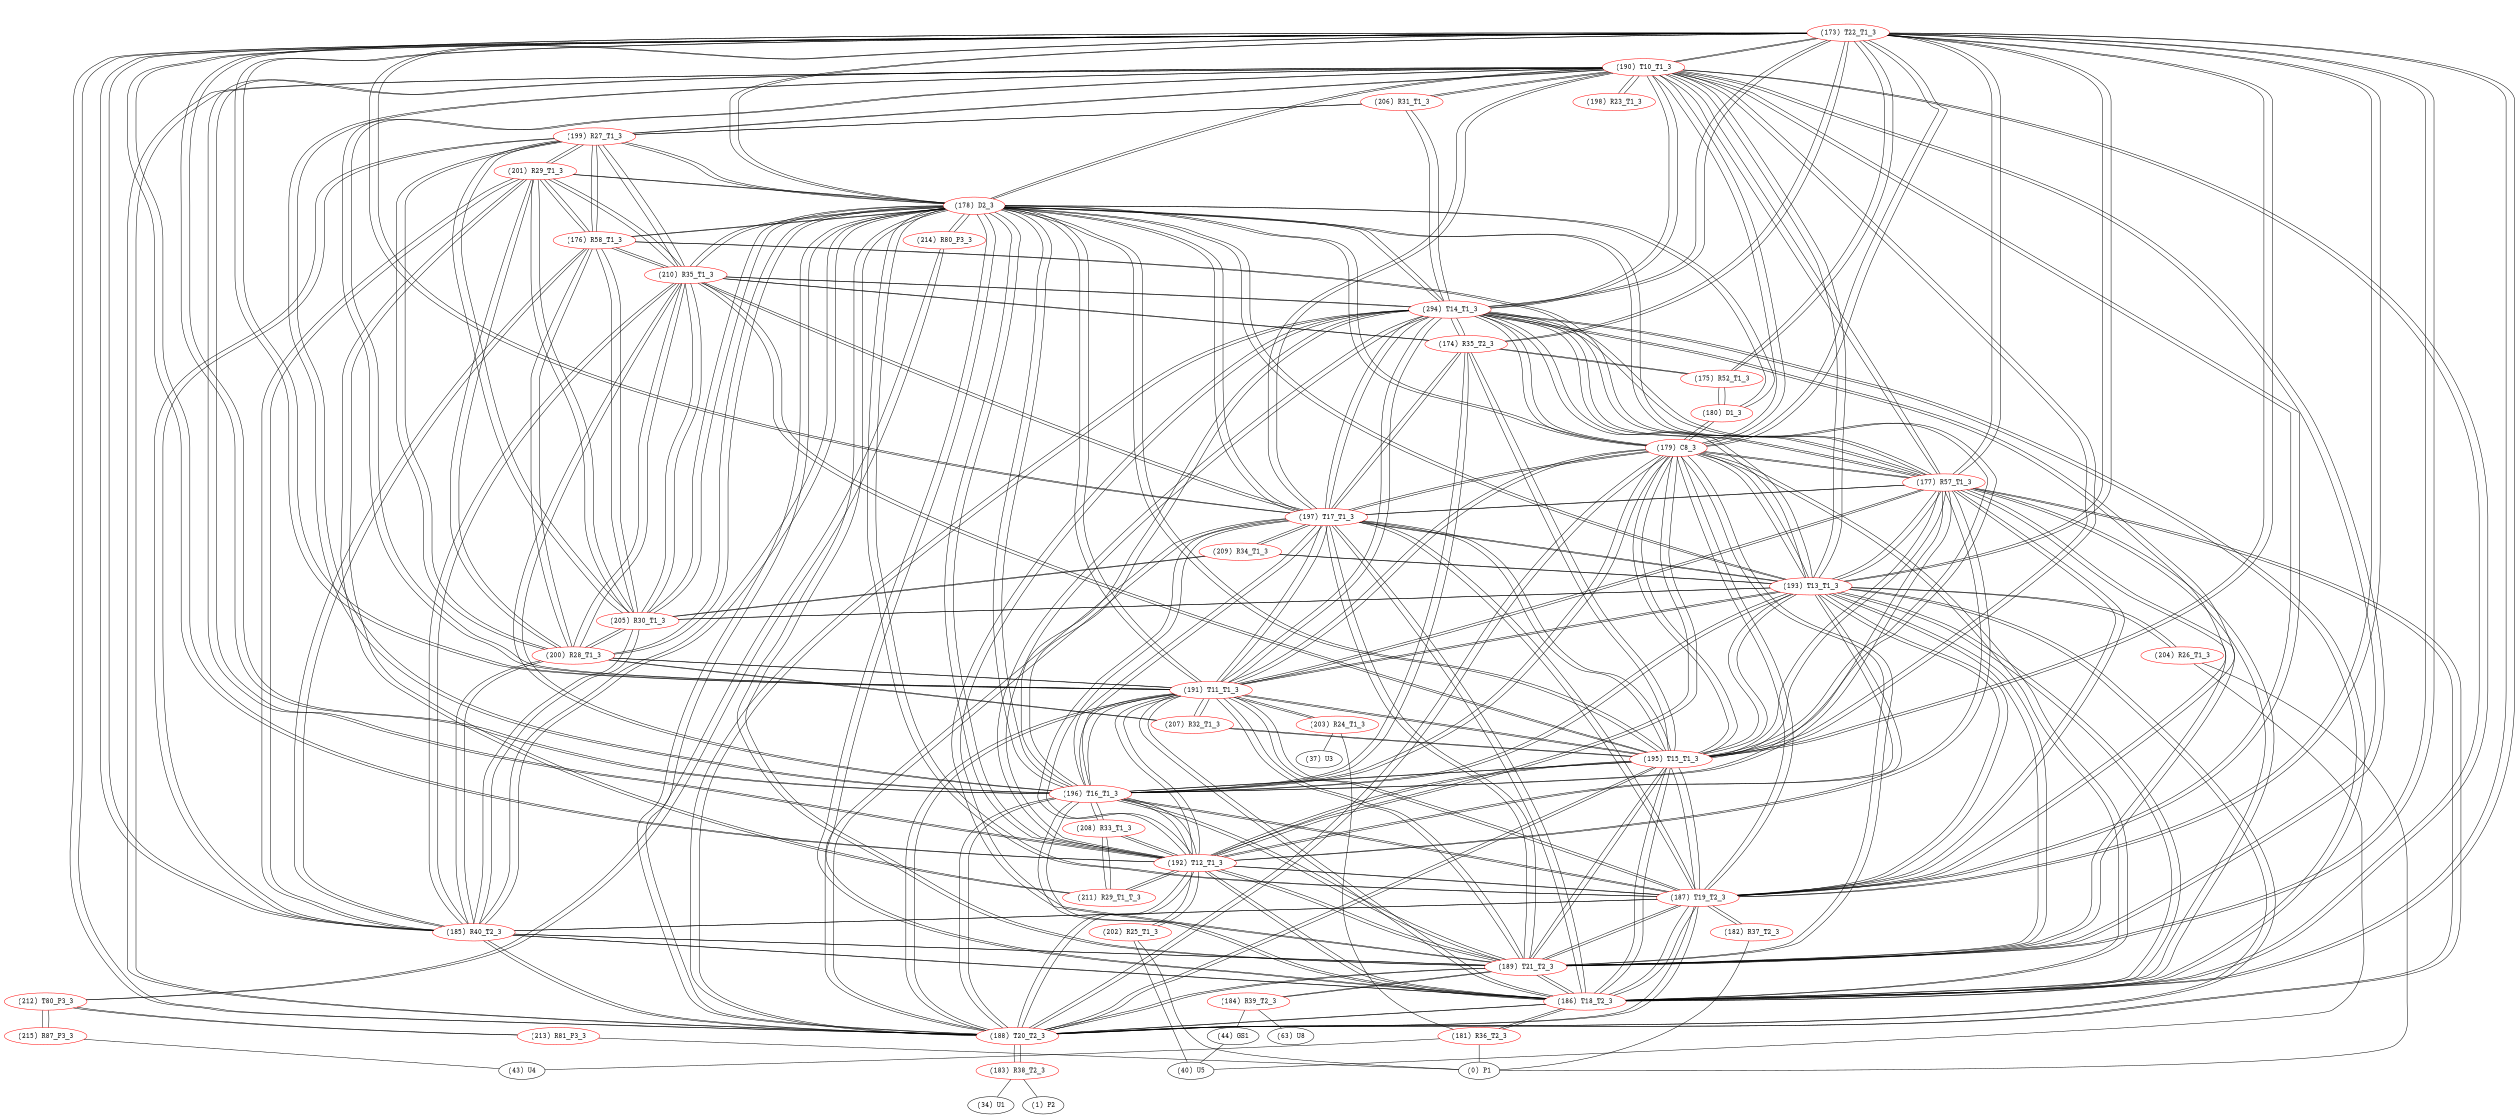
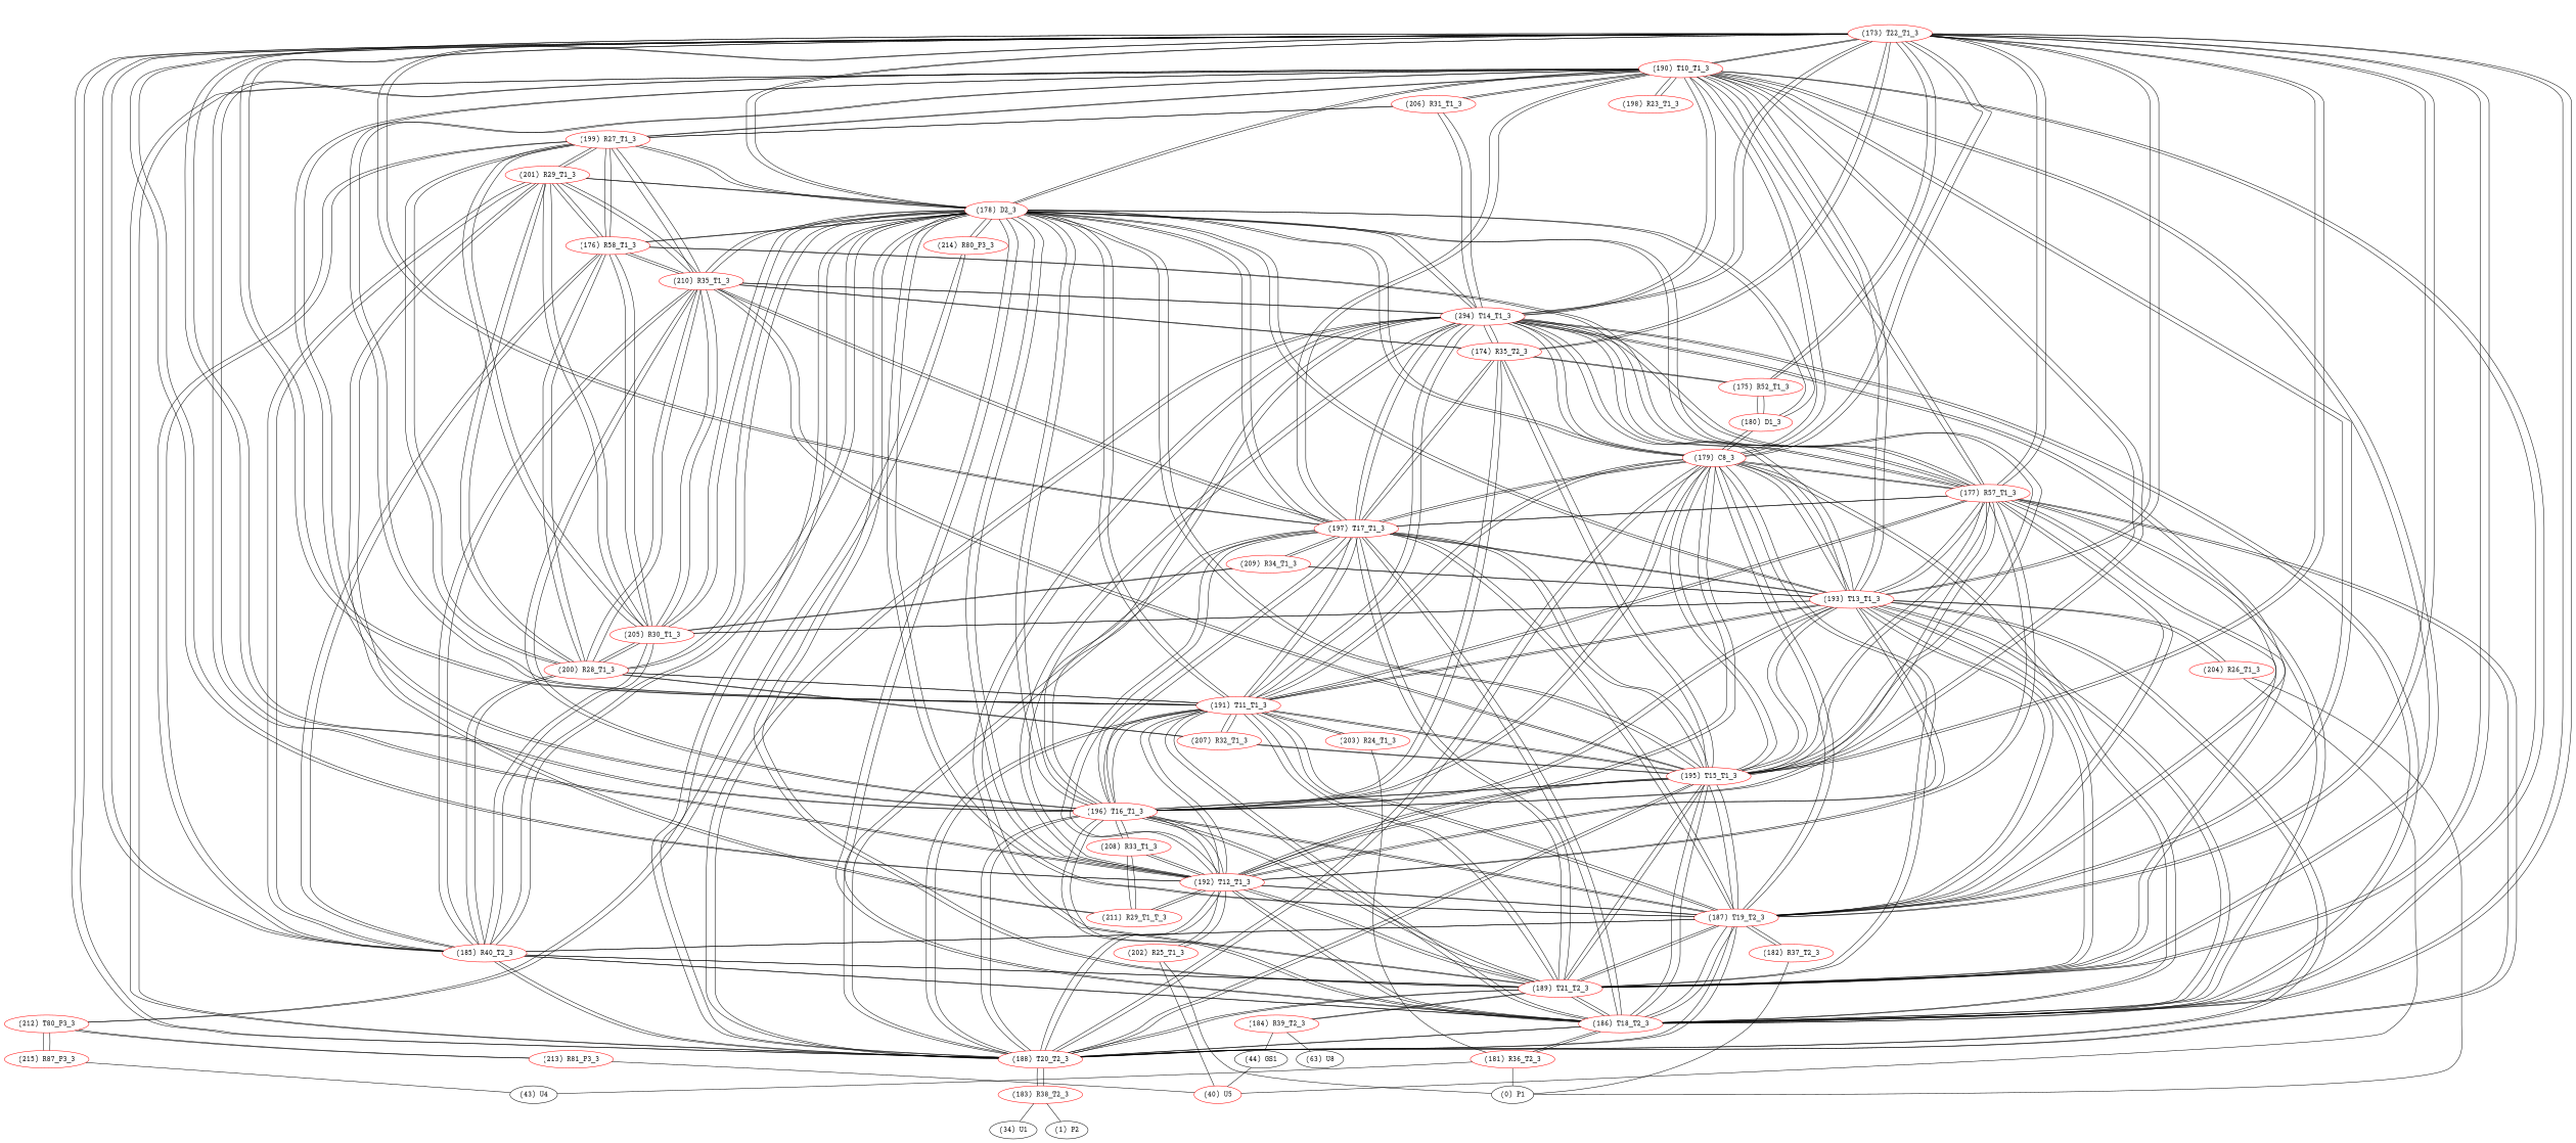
  graph {
    fontname="Courier Prime"
    node [color=red fontname="Courier Prime"]
    edge [fontname="Courier Prime"]
    n1 [label="(173) T22_T1_3"]
    n2 [label="(190) T10_T1_3"]
    n3 [label="(191) T11_T1_3"]
    n4 [label="(192) T12_T1_3"]
    n5 [label="(193) T13_T1_3"]
    n6 [label="(188) T20_T2_3"]
    n7 [label="(294) T14_T1_3"]
    n8 [label="(195) T15_T1_3"]
    n9 [label="(186) T18_T2_3"]
    n10 [label="(189) T21_T2_3"]
    n11 [label="(187) T19_T2_3"]
    n12 [label="(179) C8_3"]
    n13 [label="(196) T16_T1_3"]
    n14 [label="(197) T17_T1_3"]
    n15 [label="(178) D2_3"]
    n16 [label="(177) R57_T1_3"]
    n17 [label="(174) R35_T2_3"]
    n18 [label="(175) R52_T1_3"]
    n19 [label="(185) R40_T2_3"]
    n20 [label="(199) R27_T1_3"]
    n21 [label="(198) R23_T1_3"]
    n22 [label="(206) R31_T1_3"]
    n23 [label="(200) R28_T1_3"]
    n24 [label="(203) R24_T1_3"]
    n25 [label="(207) R32_T1_3"]
    n26 [label="(208) R33_T1_3"]
    n27 [label="(211) R29_T1_T_3"]
    n28 [label="(202) R25_T1_3"]
    n29 [label="(205) R30_T1_3"]
    n30 [label="(209) R34_T1_3"]
    n31 [label="(204) R26_T1_3"]
    n32 [label="(183) R38_T2_3"]
    n33 [label="(210) R35_T1_3"]
    n34 [label="(181) R36_T2_3"]
    n35 [label="(184) R39_T2_3"]
    n36 [label="(182) R37_T2_3"]
    n37 [label="(180) D1_3"]
    n38 [label="(176) R58_T1_3"]
    n39 [label="(201) R29_T1_3"]
    n40 [label="(214) R80_P3_3"]
-   n41 [label="(37) U3" color=""]
    n42 [label="(0) P1" color=""]
-   n43 [label="(40) U5" color=""]
+   n43 [label="(40) U5"]
    n44 [label="(34) U1" color=""]
    n45 [label="(1) P2" color=""]
    n46 [label="(43) U4" color=""]
    n47 [label="(63) U8" color=""]
    n48 [label="(44) GS1" color=""]
    n49 [label="(212) T80_P3_3"]
    n50 [label="(213) R81_P3_3"]
    n51 [label="(215) R87_P3_3"]
    n1 -- n2
    n1 -- n3
    n1 -- n4
    n1 -- n5
    n1 -- n6
    n1 -- n7
    n1 -- n8
    n1 -- n9
    n1 -- n10
    n1 -- n11
    n1 -- n12
    n1 -- n13
    n1 -- n14
    n1 -- n15
    n1 -- n16
    n1 -- n17
    n1 -- n18
    n1 -- n19
    n2 -- n1
    n2 -- n3
    n2 -- n4
    n2 -- n5
    n2 -- n6
    n2 -- n7
    n2 -- n8
    n2 -- n9
    n2 -- n10
    n2 -- n11
    n2 -- n12
    n2 -- n13
    n2 -- n14
    n2 -- n15
    n2 -- n16
    n2 -- n20
    n2 -- n21
    n2 -- n22
    n3 -- n1
    n3 -- n2
    n3 -- n4
    n3 -- n5
    n3 -- n6
    n3 -- n7
    n3 -- n8
    n3 -- n9
    n3 -- n10
    n3 -- n11
    n3 -- n12
    n3 -- n13
    n3 -- n14
    n3 -- n15
    n3 -- n16
    n3 -- n23
    n3 -- n24
    n3 -- n25
    n4 -- n1
    n4 -- n2
    n4 -- n3
    n4 -- n5
    n4 -- n6
    n4 -- n7
    n4 -- n8
    n4 -- n9
    n4 -- n10
    n4 -- n11
    n4 -- n12
    n4 -- n13
    n4 -- n14
    n4 -- n15
    n4 -- n16
    n4 -- n26
    n4 -- n27
    n4 -- n28
    n5 -- n1
    n5 -- n2
    n5 -- n3
    n5 -- n4
    n5 -- n6
    n5 -- n7
    n5 -- n8
    n5 -- n9
    n5 -- n10
    n5 -- n11
    n5 -- n12
    n5 -- n13
    n5 -- n14
    n5 -- n15
    n5 -- n16
    n5 -- n29
    n5 -- n30
    n5 -- n31
    n6 -- n1
    n6 -- n2
    n6 -- n3
    n6 -- n4
    n6 -- n5
    n6 -- n7
    n6 -- n8
    n6 -- n9
    n6 -- n10
    n6 -- n11
    n6 -- n12
    n6 -- n13
    n6 -- n14
    n6 -- n15
    n6 -- n16
    n6 -- n19
    n6 -- n32
    n7 -- n1
    n7 -- n2
    n7 -- n3
    n7 -- n4
    n7 -- n5
    n7 -- n6
    n7 -- n8
    n7 -- n9
    n7 -- n10
    n7 -- n11
    n7 -- n12
    n7 -- n13
    n7 -- n14
    n7 -- n15
    n7 -- n16
    n7 -- n17
    n7 -- n22
    n7 -- n33
    n8 -- n1
    n8 -- n2
    n8 -- n3
    n8 -- n4
    n8 -- n5
    n8 -- n6
    n8 -- n7
    n8 -- n9
    n8 -- n10
    n8 -- n11
    n8 -- n12
    n8 -- n13
    n8 -- n14
    n8 -- n15
    n8 -- n16
    n8 -- n17
    n8 -- n25
    n8 -- n33
    n9 -- n1
    n9 -- n2
    n9 -- n3
    n9 -- n4
    n9 -- n5
    n9 -- n6
    n9 -- n7
    n9 -- n8
    n9 -- n10
    n9 -- n11
    n9 -- n12
    n9 -- n13
    n9 -- n14
    n9 -- n15
    n9 -- n16
    n9 -- n19
    n9 -- n34
    n10 -- n1
    n10 -- n2
    n10 -- n3
    n10 -- n4
    n10 -- n5
    n10 -- n6
    n10 -- n7
    n10 -- n8
    n10 -- n9
    n10 -- n11
    n10 -- n12
    n10 -- n13
    n10 -- n14
    n10 -- n15
    n10 -- n16
    n10 -- n19
    n10 -- n35
    n11 -- n1
    n11 -- n2
    n11 -- n3
    n11 -- n4
    n11 -- n5
    n11 -- n6
    n11 -- n7
    n11 -- n8
    n11 -- n9
    n11 -- n10
    n11 -- n12
    n11 -- n13
    n11 -- n14
    n11 -- n15
    n11 -- n16
    n11 -- n19
    n11 -- n36
    n12 -- n1
    n12 -- n2
    n12 -- n3
    n12 -- n4
    n12 -- n5
    n12 -- n6
    n12 -- n7
    n12 -- n8
    n12 -- n9
    n12 -- n10
    n12 -- n11
    n12 -- n13
    n12 -- n14
    n12 -- n15
    n12 -- n16
    n12 -- n37
    n13 -- n1
    n13 -- n2
    n13 -- n3
    n13 -- n4
    n13 -- n5
    n13 -- n6
    n13 -- n7
    n13 -- n8
    n13 -- n9
    n13 -- n10
    n13 -- n11
    n13 -- n12
    n13 -- n14
    n13 -- n15
    n13 -- n16
    n13 -- n17
    n13 -- n26
    n13 -- n33
    n14 -- n1
    n14 -- n2
    n14 -- n3
    n14 -- n4
    n14 -- n5
    n14 -- n6
    n14 -- n7
    n14 -- n8
    n14 -- n9
    n14 -- n10
    n14 -- n11
    n14 -- n12
    n14 -- n13
    n14 -- n15
    n14 -- n16
    n14 -- n17
    n14 -- n30
    n14 -- n33
    n15 -- n1
    n15 -- n2
    n15 -- n3
    n15 -- n4
    n15 -- n5
    n15 -- n6
    n15 -- n7
    n15 -- n8
    n15 -- n9
    n15 -- n10
    n15 -- n11
    n15 -- n12
    n15 -- n13
    n15 -- n14
    n15 -- n16
    n15 -- n19
    n15 -- n20
    n15 -- n23
    n15 -- n29
    n15 -- n33
    n15 -- n37
    n15 -- n38
    n15 -- n39
    n15 -- n40
    n16 -- n1
    n16 -- n2
    n16 -- n3
    n16 -- n4
    n16 -- n5
    n16 -- n6
    n16 -- n7
    n16 -- n8
    n16 -- n9
    n16 -- n10
    n16 -- n11
    n16 -- n12
    n16 -- n13
    n16 -- n14
    n16 -- n15
    n16 -- n38
    n17 -- n1
    n17 -- n7
    n17 -- n8
    n17 -- n13
    n17 -- n14
    n17 -- n18
    n17 -- n33
    n18 -- n1
    n18 -- n17
    n18 -- n37
    n19 -- n1
    n19 -- n6
    n19 -- n9
    n19 -- n10
    n19 -- n11
    n19 -- n15
    n19 -- n20
    n19 -- n23
    n19 -- n29
    n19 -- n33
    n19 -- n38
    n19 -- n39
    n20 -- n2
    n20 -- n15
    n20 -- n19
    n20 -- n22
    n20 -- n23
    n20 -- n29
    n20 -- n33
    n20 -- n38
    n20 -- n39
    n21 -- n2
    n22 -- n2
    n22 -- n7
    n22 -- n20
    n23 -- n3
    n23 -- n15
    n23 -- n19
    n23 -- n20
    n23 -- n25
    n23 -- n29
    n23 -- n33
    n23 -- n38
    n23 -- n39
    n24 -- n3
    n24 -- n34
-   n24 -- n41
    n25 -- n3
    n25 -- n8
    n25 -- n23
    n26 -- n4
    n26 -- n13
    n26 -- n27
    n27 -- n4
    n27 -- n26
    n27 -- n39
    n28 -- n4
    n28 -- n42
    n28 -- n43
    n29 -- n5
    n29 -- n15
    n29 -- n19
    n29 -- n20
    n29 -- n23
    n29 -- n30
    n29 -- n33
    n29 -- n38
    n29 -- n39
    n30 -- n5
    n30 -- n14
    n30 -- n29
    n31 -- n5
    n31 -- n42
    n31 -- n43
    n32 -- n6
    n32 -- n44
    n32 -- n45
    n33 -- n7
    n33 -- n8
    n33 -- n13
    n33 -- n14
    n33 -- n15
    n33 -- n17
    n33 -- n19
    n33 -- n20
    n33 -- n23
    n33 -- n29
    n33 -- n38
    n33 -- n39
    n34 -- n9
    n34 -- n42
    n34 -- n46
    n35 -- n10
    n35 -- n47
    n35 -- n48
    n36 -- n11
    n36 -- n42
    n37 -- n12
    n37 -- n15
    n37 -- n18
    n38 -- n15
    n38 -- n16
    n38 -- n19
    n38 -- n20
    n38 -- n23
    n38 -- n29
    n38 -- n33
    n38 -- n39
    n39 -- n15
    n39 -- n19
    n39 -- n20
    n39 -- n23
    n39 -- n27
    n39 -- n29
    n39 -- n33
    n39 -- n38
    n40 -- n15
    n40 -- n49
    n48 -- n43
    n49 -- n40
    n49 -- n50
    n49 -- n51
-   n50 -- n42
+   n50 -- n43
    n50 -- n49
    n51 -- n46
    n51 -- n49
  }
